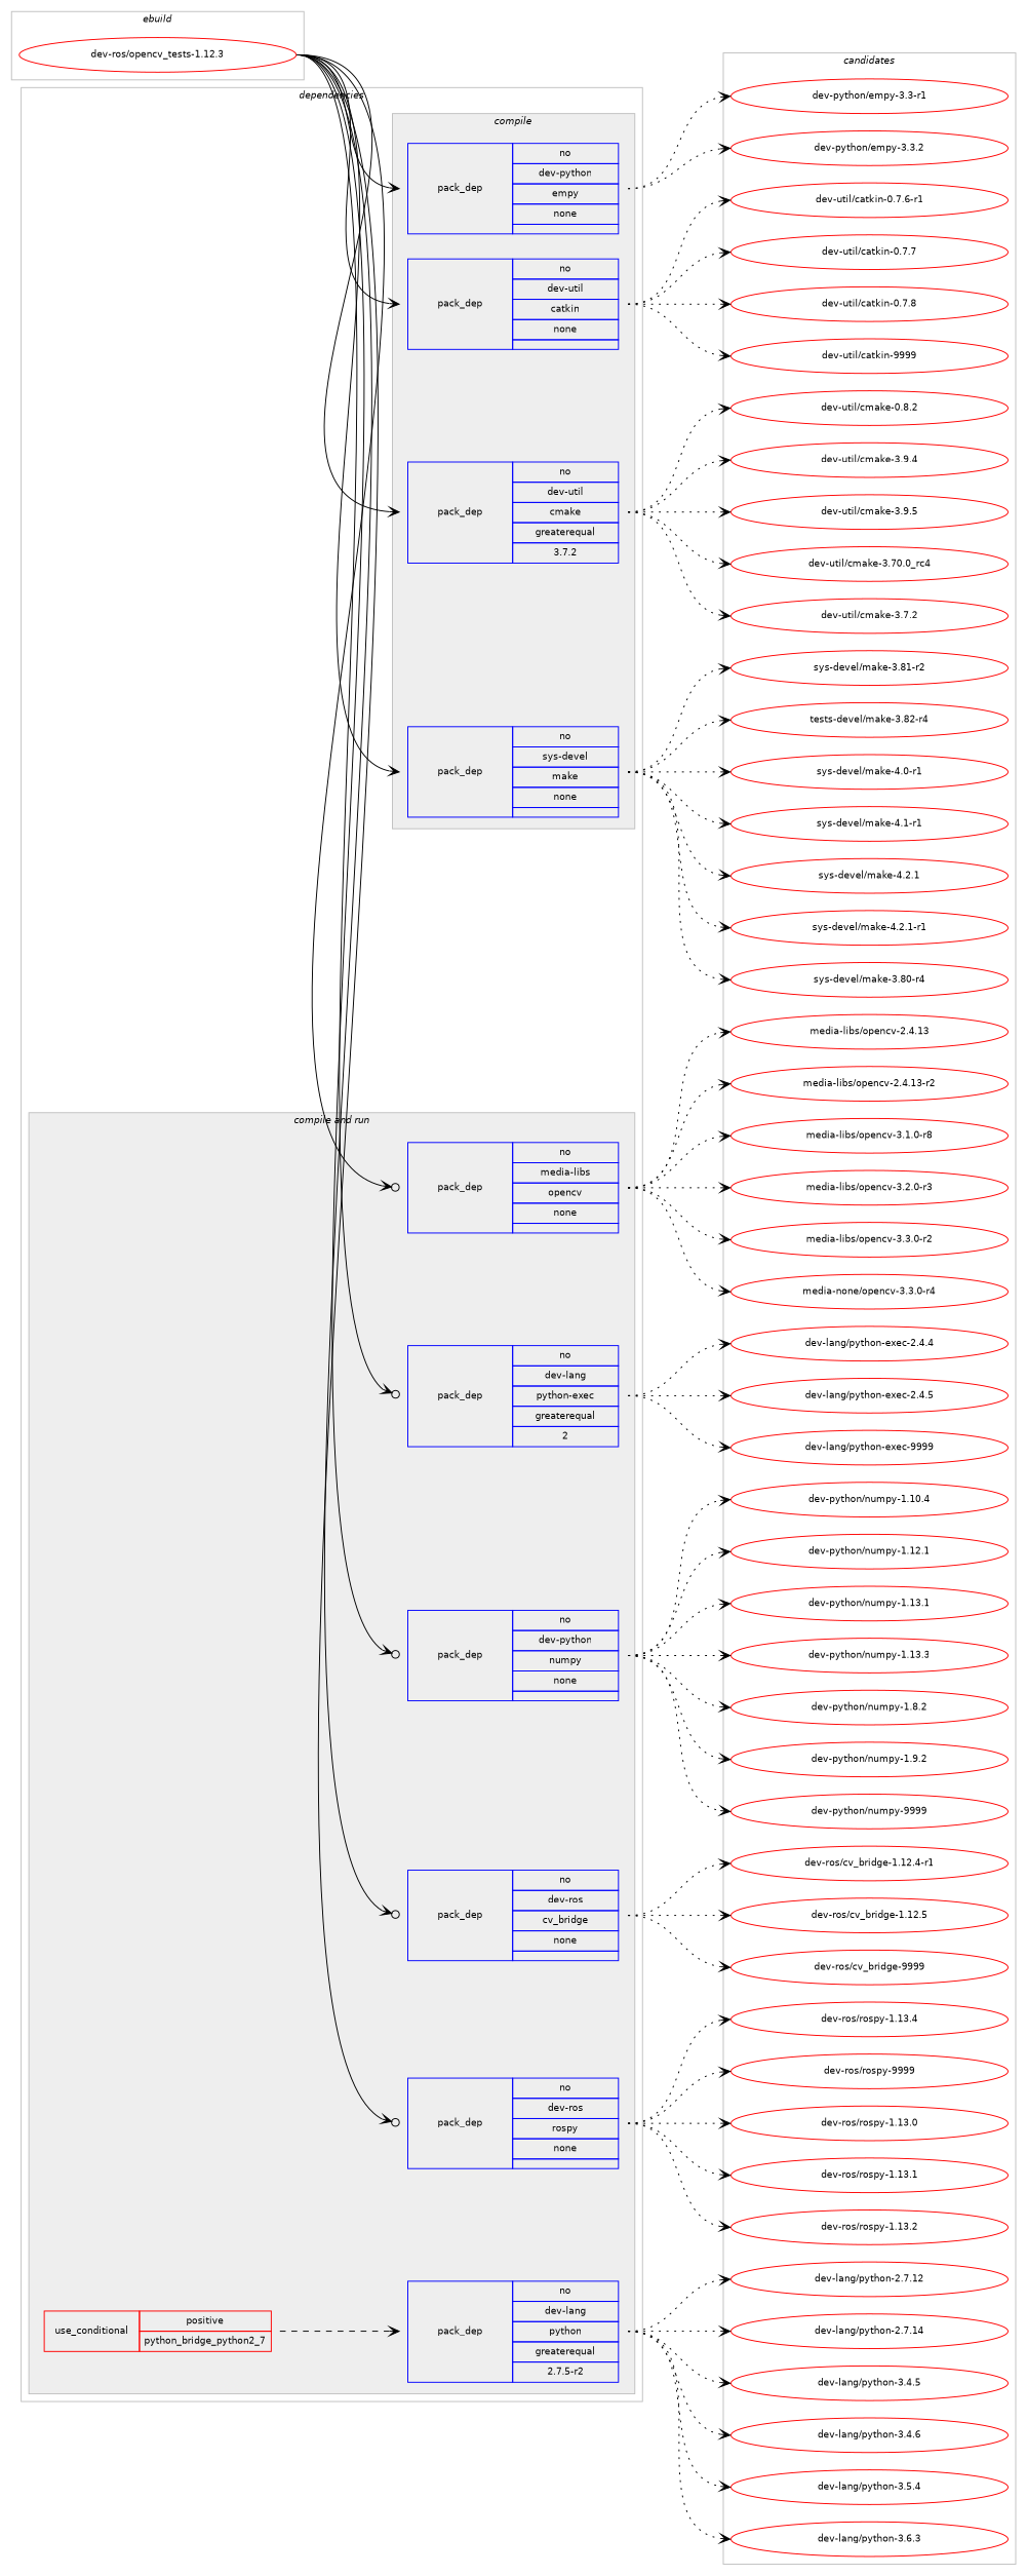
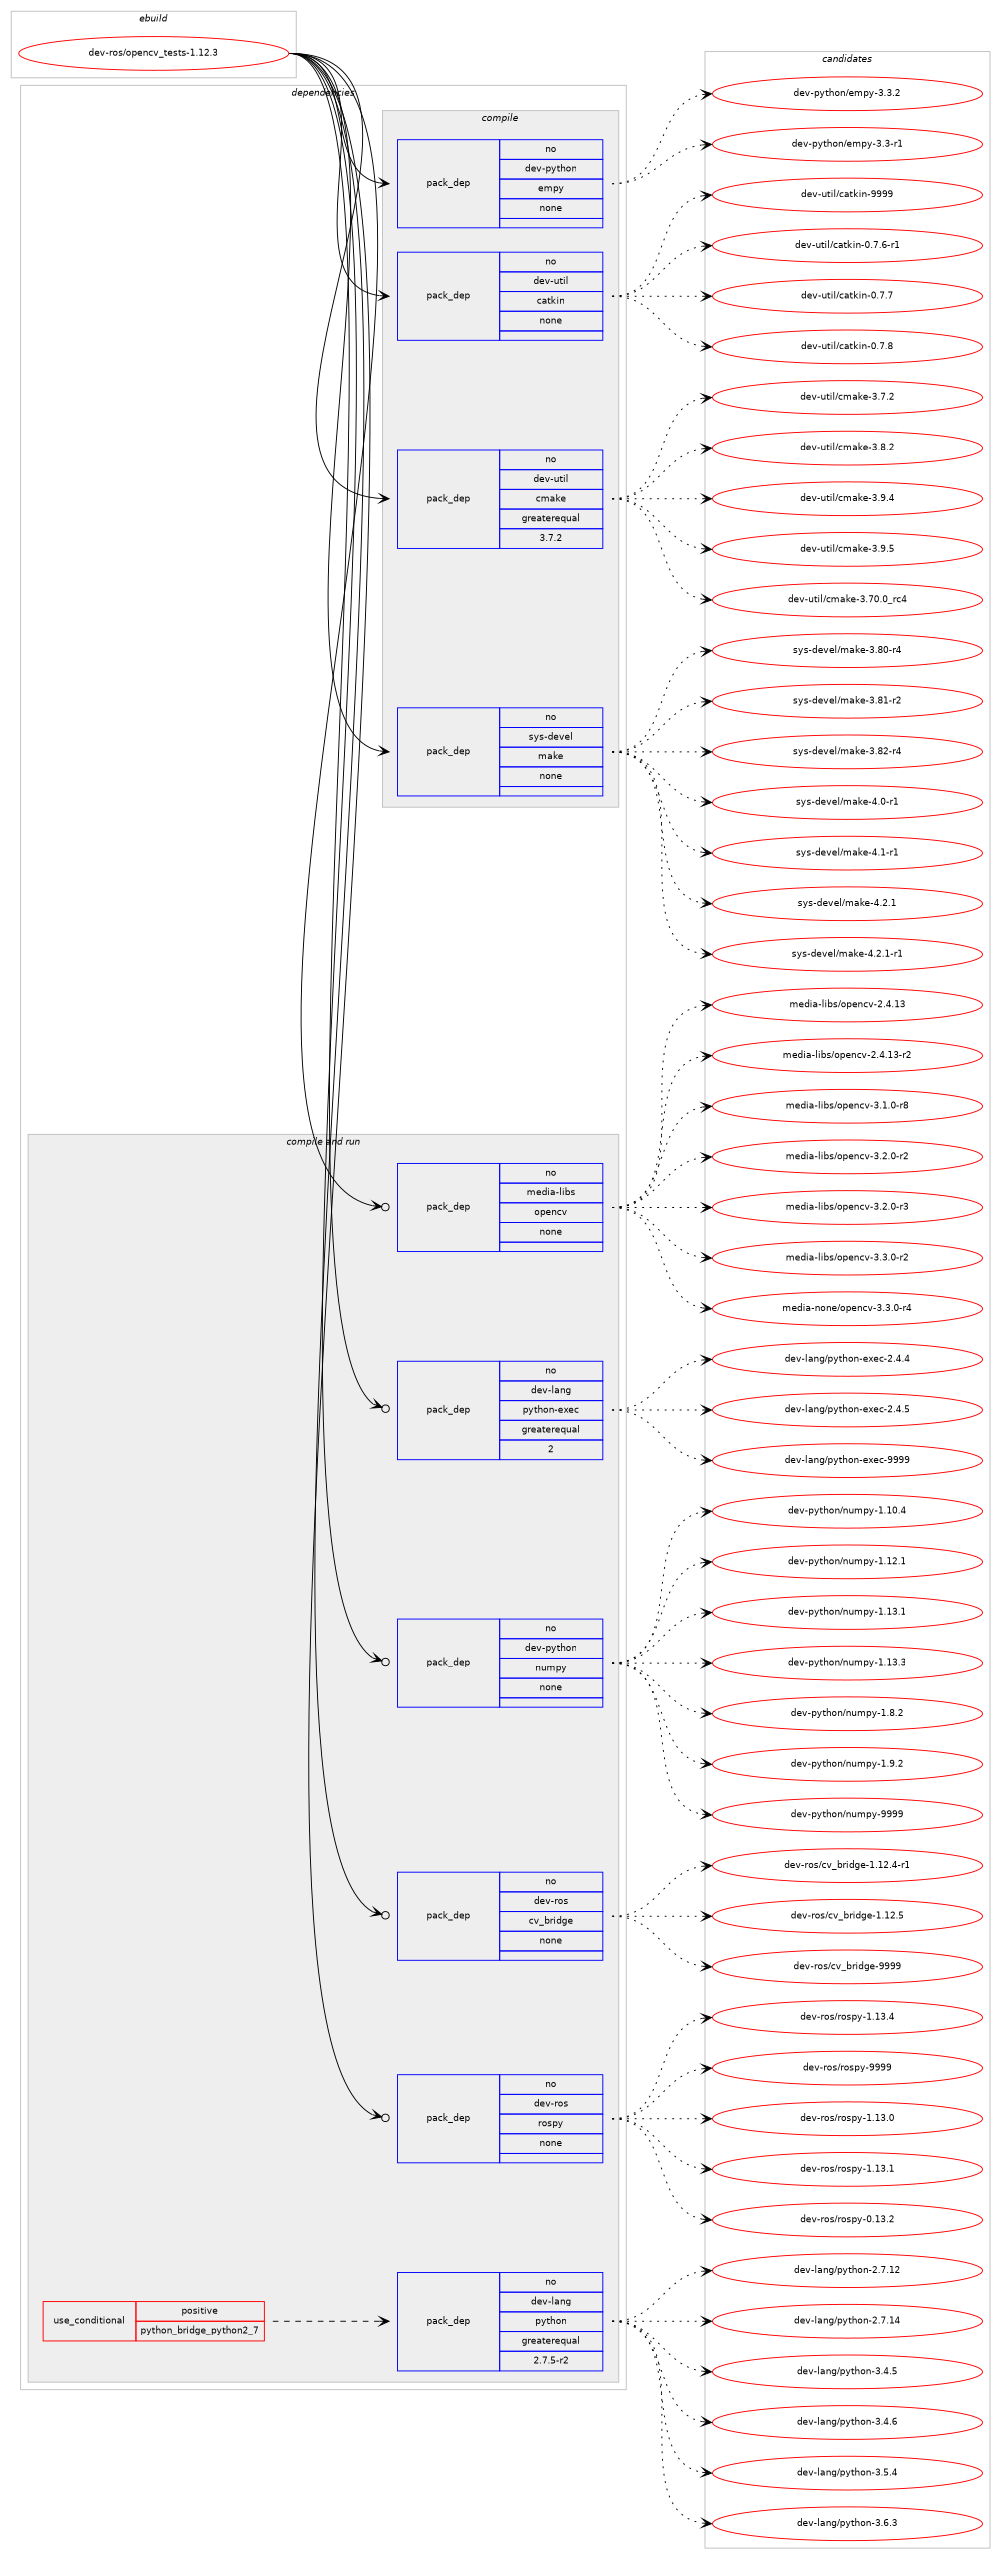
  digraph {
    compound=true
    concentrate=true
    fontname=Helvetica
    fontsize=10
    newrank=true
    rankdir=LR
    ranksep=1.5
    node [color=red fontname=Helvetica fontsize=10]
    edge [arrowhead=vee headport=w style=dotted tailport=e weight=100]
    n1 [label="dev-ros/opencv_tests-1.12.3" width=4]
    n2 [color=blue label=<<TABLE BORDER="0" CELLBORDER="1" CELLSPACING="0" CELLPADDING="4" WIDTH="220"><TR><TD ROWSPAN="6" CELLPADDING="30">pack_dep</TD></TR><TR><TD WIDTH="110">no</TD></TR><TR><TD>dev-python</TD></TR><TR><TD>empy</TD></TR><TR><TD>none</TD></TR><TR><TD></TD></TR></TABLE>> shape=none]
    n3 [color=blue label=<<TABLE BORDER="0" CELLBORDER="1" CELLSPACING="0" CELLPADDING="4" WIDTH="220"><TR><TD ROWSPAN="6" CELLPADDING="30">pack_dep</TD></TR><TR><TD WIDTH="110">no</TD></TR><TR><TD>dev-util</TD></TR><TR><TD>catkin</TD></TR><TR><TD>none</TD></TR><TR><TD></TD></TR></TABLE>> shape=none]
    n4 [color=blue label=<<TABLE BORDER="0" CELLBORDER="1" CELLSPACING="0" CELLPADDING="4" WIDTH="220"><TR><TD ROWSPAN="6" CELLPADDING="30">pack_dep</TD></TR><TR><TD WIDTH="110">no</TD></TR><TR><TD>dev-util</TD></TR><TR><TD>cmake</TD></TR><TR><TD>greaterequal</TD></TR><TR><TD>3.7.2</TD></TR></TABLE>> shape=none]
    n5 [color=blue label=<<TABLE BORDER="0" CELLBORDER="1" CELLSPACING="0" CELLPADDING="4" WIDTH="220"><TR><TD ROWSPAN="6" CELLPADDING="30">pack_dep</TD></TR><TR><TD WIDTH="110">no</TD></TR><TR><TD>sys-devel</TD></TR><TR><TD>make</TD></TR><TR><TD>none</TD></TR><TR><TD></TD></TR></TABLE>> shape=none]
    n6 [color=blue label=<<TABLE BORDER="0" CELLBORDER="1" CELLSPACING="0" CELLPADDING="4" WIDTH="220"><TR><TD ROWSPAN="6" CELLPADDING="30">pack_dep</TD></TR><TR><TD WIDTH="110">no</TD></TR><TR><TD>dev-lang</TD></TR><TR><TD>python</TD></TR><TR><TD>greaterequal</TD></TR><TR><TD>2.7.5-r2</TD></TR></TABLE>> shape=none]
    n7 [label=<<TABLE BORDER="0" CELLBORDER="1" CELLSPACING="0" CELLPADDING="4"><TR><TD ROWSPAN="3" CELLPADDING="10">use_conditional</TD></TR><TR><TD>positive</TD></TR><TR><TD>python_bridge_python2_7</TD></TR></TABLE>> shape=none]
    n8 [color=blue label=<<TABLE BORDER="0" CELLBORDER="1" CELLSPACING="0" CELLPADDING="4" WIDTH="220"><TR><TD ROWSPAN="6" CELLPADDING="30">pack_dep</TD></TR><TR><TD WIDTH="110">no</TD></TR><TR><TD>dev-lang</TD></TR><TR><TD>python-exec</TD></TR><TR><TD>greaterequal</TD></TR><TR><TD>2</TD></TR></TABLE>> shape=none]
    n9 [color=blue label=<<TABLE BORDER="0" CELLBORDER="1" CELLSPACING="0" CELLPADDING="4" WIDTH="220"><TR><TD ROWSPAN="6" CELLPADDING="30">pack_dep</TD></TR><TR><TD WIDTH="110">no</TD></TR><TR><TD>dev-python</TD></TR><TR><TD>numpy</TD></TR><TR><TD>none</TD></TR><TR><TD></TD></TR></TABLE>> shape=none]
    n10 [color=blue label=<<TABLE BORDER="0" CELLBORDER="1" CELLSPACING="0" CELLPADDING="4" WIDTH="220"><TR><TD ROWSPAN="6" CELLPADDING="30">pack_dep</TD></TR><TR><TD WIDTH="110">no</TD></TR><TR><TD>dev-ros</TD></TR><TR><TD>cv_bridge</TD></TR><TR><TD>none</TD></TR><TR><TD></TD></TR></TABLE>> shape=none]
    n11 [color=blue label=<<TABLE BORDER="0" CELLBORDER="1" CELLSPACING="0" CELLPADDING="4" WIDTH="220"><TR><TD ROWSPAN="6" CELLPADDING="30">pack_dep</TD></TR><TR><TD WIDTH="110">no</TD></TR><TR><TD>dev-ros</TD></TR><TR><TD>rospy</TD></TR><TR><TD>none</TD></TR><TR><TD></TD></TR></TABLE>> shape=none]
    n12 [color=blue label=<<TABLE BORDER="0" CELLBORDER="1" CELLSPACING="0" CELLPADDING="4" WIDTH="220"><TR><TD ROWSPAN="6" CELLPADDING="30">pack_dep</TD></TR><TR><TD WIDTH="110">no</TD></TR><TR><TD>media-libs</TD></TR><TR><TD>opencv</TD></TR><TR><TD>none</TD></TR><TR><TD></TD></TR></TABLE>> shape=none]
    n13 [label="dev-python/empy-3.3-r1" width=4]
    n14 [label="dev-python/empy-3.3.2" width=4]
    n15 [label="dev-util/catkin-0.7.6-r1" width=4]
    n16 [label="dev-util/catkin-0.7.7" width=4]
    n17 [label="dev-util/catkin-0.7.8" width=4]
    n18 [label="dev-util/catkin-9999" width=4]
    n19 [label="dev-util/cmake-3.70.0_rc4" width=4]
    n20 [label="dev-util/cmake-3.7.2" width=4]
-   n21 [label="dev-util/cmake-0.8.2" width=4]
+   n21 [label="dev-util/cmake-3.8.2" width=4]
    n22 [label="dev-util/cmake-3.9.4" width=4]
    n23 [label="dev-util/cmake-3.9.5" width=4]
    n24 [label="sys-devel/make-3.80-r4" width=4]
    n25 [label="sys-devel/make-3.81-r2" width=4]
-   n26 [label="tests-devel/make-3.82-r4" width=4]
+   n26 [label="sys-devel/make-3.82-r4" width=4]
    n27 [label="sys-devel/make-4.0-r1" width=4]
    n28 [label="sys-devel/make-4.1-r1" width=4]
    n29 [label="sys-devel/make-4.2.1" width=4]
    n30 [label="sys-devel/make-4.2.1-r1" width=4]
    n31 [label="dev-lang/python-2.7.12" width=4]
    n32 [label="dev-lang/python-2.7.14" width=4]
    n33 [label="dev-lang/python-3.4.5" width=4]
    n34 [label="dev-lang/python-3.4.6" width=4]
    n35 [label="dev-lang/python-3.5.4" width=4]
    n36 [label="dev-lang/python-3.6.3" width=4]
    n37 [label="dev-lang/python-exec-2.4.4" width=4]
    n38 [label="dev-lang/python-exec-2.4.5" width=4]
    n39 [label="dev-lang/python-exec-9999" width=4]
    n40 [label="dev-python/numpy-1.10.4" width=4]
    n41 [label="dev-python/numpy-1.12.1" width=4]
    n42 [label="dev-python/numpy-1.13.1" width=4]
    n43 [label="dev-python/numpy-1.13.3" width=4]
    n44 [label="dev-python/numpy-1.8.2" width=4]
    n45 [label="dev-python/numpy-1.9.2" width=4]
    n46 [label="dev-python/numpy-9999" width=4]
    n47 [label="dev-ros/cv_bridge-1.12.4-r1" width=4]
    n48 [label="dev-ros/cv_bridge-1.12.5" width=4]
    n49 [label="dev-ros/cv_bridge-9999" width=4]
    n50 [label="dev-ros/rospy-1.13.0" width=4]
    n51 [label="dev-ros/rospy-1.13.1" width=4]
-   n52 [label="dev-ros/rospy-1.13.2" width=4]
+   n52 [label="dev-ros/rospy-0.13.2" width=4]
    n53 [label="dev-ros/rospy-1.13.4" width=4]
    n54 [label="dev-ros/rospy-9999" width=4]
    n55 [label="media-libs/opencv-2.4.13" width=4]
    n56 [label="media-libs/opencv-2.4.13-r2" width=4]
    n57 [label="media-libs/opencv-3.1.0-r8" width=4]
+   n58 [label="media-libs/opencv-3.2.0-r2" width=4]
    n59 [label="media-libs/opencv-3.2.0-r3" width=4]
    n60 [label="media-libs/opencv-3.3.0-r2" width=4]
    n61 [label="media-none/opencv-3.3.0-r4" width=4]
    subgraph cluster_1 {
      color=gray
      label=<<i>ebuild</i>>
      rank=same
      n1
    }
    subgraph cluster_2 {
      color=gray
      label=<<i>dependencies</i>>
      subgraph cluster_3 {
        color=gray
        fillcolor="#eeeeee"
        label=<<i>compile</i>>
        style=filled
        subgraph sub_4 {
          color=gray
          fillcolor="#eeeeee"
          label=<<i>compile</i>>
          style=filled
          n2
        }
        subgraph sub_5 {
          color=gray
          fillcolor="#eeeeee"
          label=<<i>compile</i>>
          style=filled
          n3
        }
        subgraph sub_6 {
          color=gray
          fillcolor="#eeeeee"
          label=<<i>compile</i>>
          style=filled
          n4
        }
        subgraph sub_7 {
          color=gray
          fillcolor="#eeeeee"
          label=<<i>compile</i>>
          style=filled
          n5
        }
      }
      subgraph cluster_8 {
        color=gray
        fillcolor="#eeeeee"
        label=<<i>compile and run</i>>
        style=filled
        subgraph sub_9 {
          color=gray
          fillcolor="#eeeeee"
          label=<<i>compile and run</i>>
          style=filled
          n7
          subgraph sub_10 {
            color=gray
            fillcolor="#eeeeee"
            label=<<i>compile and run</i>>
            style=filled
            n6
          }
        }
        subgraph sub_11 {
          color=gray
          fillcolor="#eeeeee"
          label=<<i>compile and run</i>>
          style=filled
          n8
        }
        subgraph sub_12 {
          color=gray
          fillcolor="#eeeeee"
          label=<<i>compile and run</i>>
          style=filled
          n9
        }
        subgraph sub_13 {
          color=gray
          fillcolor="#eeeeee"
          label=<<i>compile and run</i>>
          style=filled
          n10
        }
        subgraph sub_14 {
          color=gray
          fillcolor="#eeeeee"
          label=<<i>compile and run</i>>
          style=filled
          n11
        }
        subgraph sub_15 {
          color=gray
          fillcolor="#eeeeee"
          label=<<i>compile and run</i>>
          style=filled
          n12
        }
      }
      subgraph cluster_16 {
        color=gray
        fillcolor="#eeeeee"
        label=<<i>run</i>>
        style=filled
      }
    }
    subgraph cluster_17 {
      color=gray
      label=<<i>candidates</i>>
      rank=same
      subgraph sub_18 {
        color=black
        label=<<i>candidates</i>>
        nodesep=1
        rank=same
        n13
        n14
      }
      subgraph sub_19 {
        color=black
        label=<<i>candidates</i>>
        nodesep=1
        rank=same
        n15
        n16
        n17
        n18
      }
      subgraph sub_20 {
        color=black
        label=<<i>candidates</i>>
        nodesep=1
        rank=same
        n19
        n20
        n21
        n22
        n23
      }
      subgraph sub_21 {
        color=black
        label=<<i>candidates</i>>
        nodesep=1
        rank=same
        n24
        n25
        n26
        n27
        n28
        n29
        n30
      }
      subgraph sub_22 {
        color=black
        label=<<i>candidates</i>>
        nodesep=1
        rank=same
        n31
        n32
        n33
        n34
        n35
        n36
      }
      subgraph sub_23 {
        color=black
        label=<<i>candidates</i>>
        nodesep=1
        rank=same
        n37
        n38
        n39
      }
      subgraph sub_24 {
        color=black
        label=<<i>candidates</i>>
        nodesep=1
        rank=same
        n40
        n41
        n42
        n43
        n44
        n45
        n46
      }
      subgraph sub_25 {
        color=black
        label=<<i>candidates</i>>
        nodesep=1
        rank=same
        n47
        n48
        n49
      }
      subgraph sub_26 {
        color=black
        label=<<i>candidates</i>>
        nodesep=1
        rank=same
        n50
        n51
        n52
        n53
        n54
      }
      subgraph sub_27 {
        color=black
        label=<<i>candidates</i>>
        nodesep=1
        rank=same
        n55
        n56
        n57
+       n58
        n59
        n60
        n61
      }
    }
    n1 -> n2 [style=solid weight=20]
    n1 -> n3 [style=solid weight=20]
    n1 -> n4 [style=solid weight=20]
    n1 -> n5 [style=solid weight=20]
    n1 -> n8 [arrowhead=odotvee style=solid weight=20]
    n1 -> n9 [arrowhead=odotvee style=solid weight=20]
    n1 -> n10 [arrowhead=odotvee style=solid weight=20]
    n1 -> n11 [arrowhead=odotvee style=solid weight=20]
    n1 -> n12 [arrowhead=odotvee style=solid weight=20]
    n2 -> n13
    n2 -> n14
    n3 -> n15
    n3 -> n16
    n3 -> n17
    n3 -> n18
    n4 -> n19
    n4 -> n20
    n4 -> n21
    n4 -> n22
    n4 -> n23
    n5 -> n24
    n5 -> n25
    n5 -> n26
    n5 -> n27
    n5 -> n28
    n5 -> n29
    n5 -> n30
    n6 -> n31
    n6 -> n32
    n6 -> n33
    n6 -> n34
    n6 -> n35
    n6 -> n36
    n7 -> n6 [style=dashed weight=20]
    n8 -> n37
    n8 -> n38
    n8 -> n39
    n9 -> n40
    n9 -> n41
    n9 -> n42
    n9 -> n43
    n9 -> n44
    n9 -> n45
    n9 -> n46
    n10 -> n47
    n10 -> n48
    n10 -> n49
    n11 -> n50
    n11 -> n51
    n11 -> n52
    n11 -> n53
    n11 -> n54
    n12 -> n55
    n12 -> n56
    n12 -> n57
+   n12 -> n58
    n12 -> n59
    n12 -> n60
    n12 -> n61
  }
